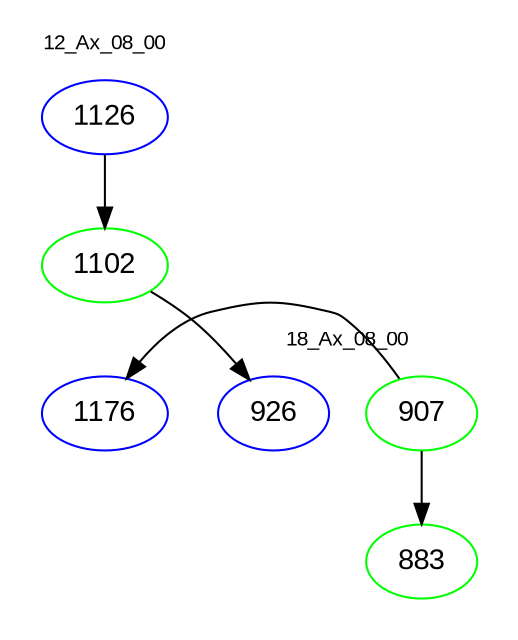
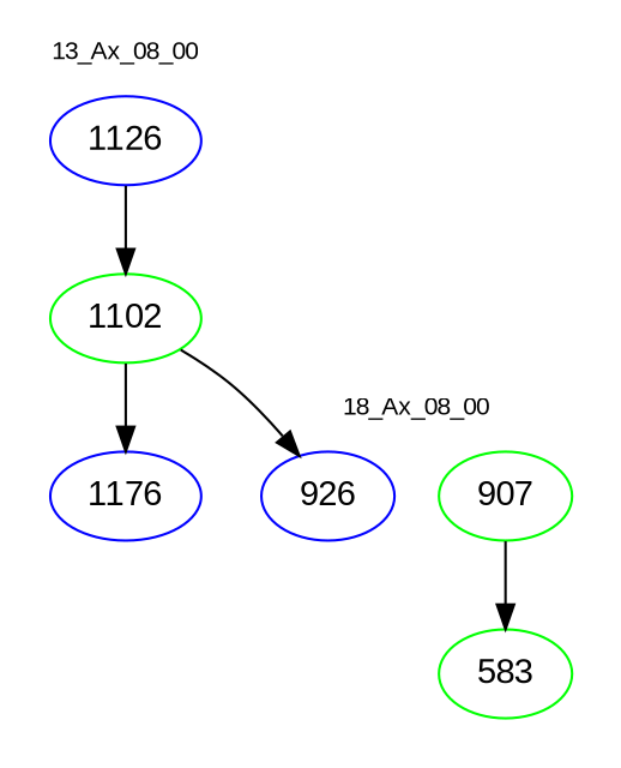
  digraph {
    fontname="Liberation Sans"
    node [color=green fontname="Liberation Sans"]
    edge [color=black fontname="Liberation Sans"]
    n1 [label=907]
-   n2 [label=883]
+   n2 [label=583]
    n3 [color=blue label=926]
    n4 [color=blue label=1126]
    n5 [label=1102]
    n6 [color=blue label=1176]
    subgraph cluster_1 {
      color=white
      fontsize=10
      label="18_Ax_08_00"
      n1
      n2
      n3
    }
    subgraph cluster_2 {
      color=white
      fontsize=10
-     label="12_Ax_08_00"
+     label="13_Ax_08_00"
      n4
      n5
      n6
    }
    n1 -> n2
    n4 -> n5
    n5 -> n3
-   n1 -> n6
+   n5 -> n6
  }
